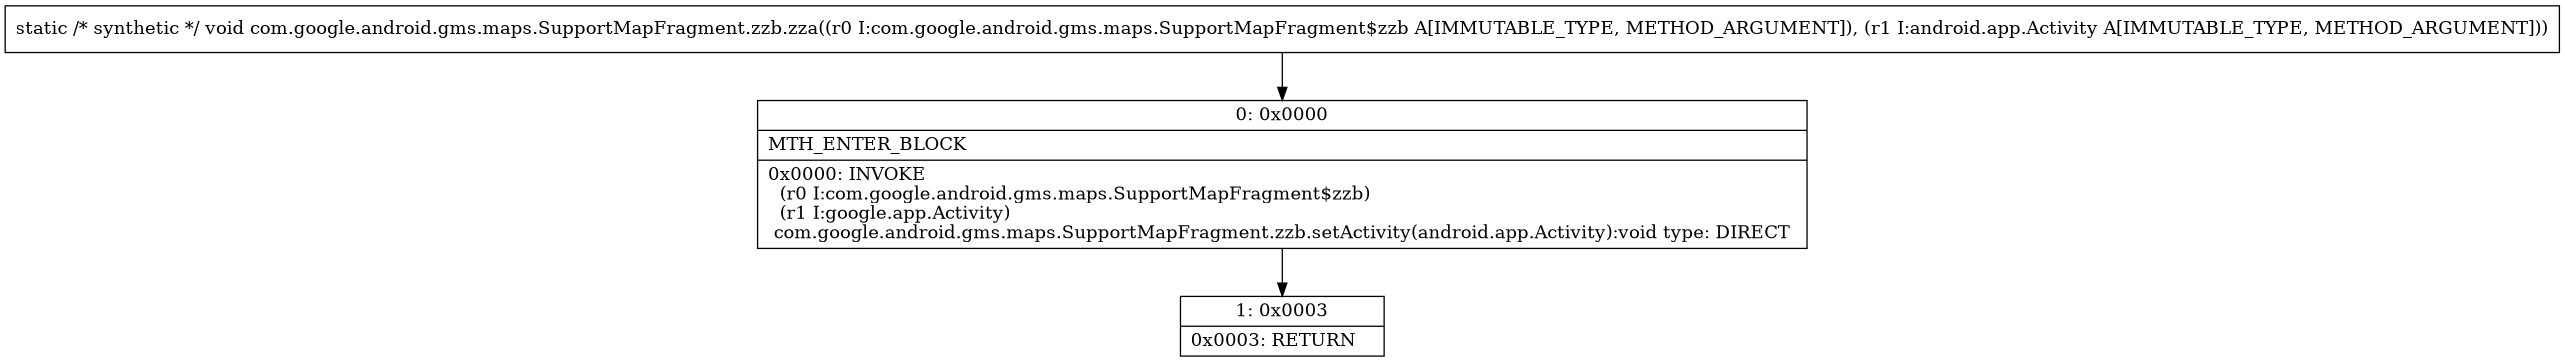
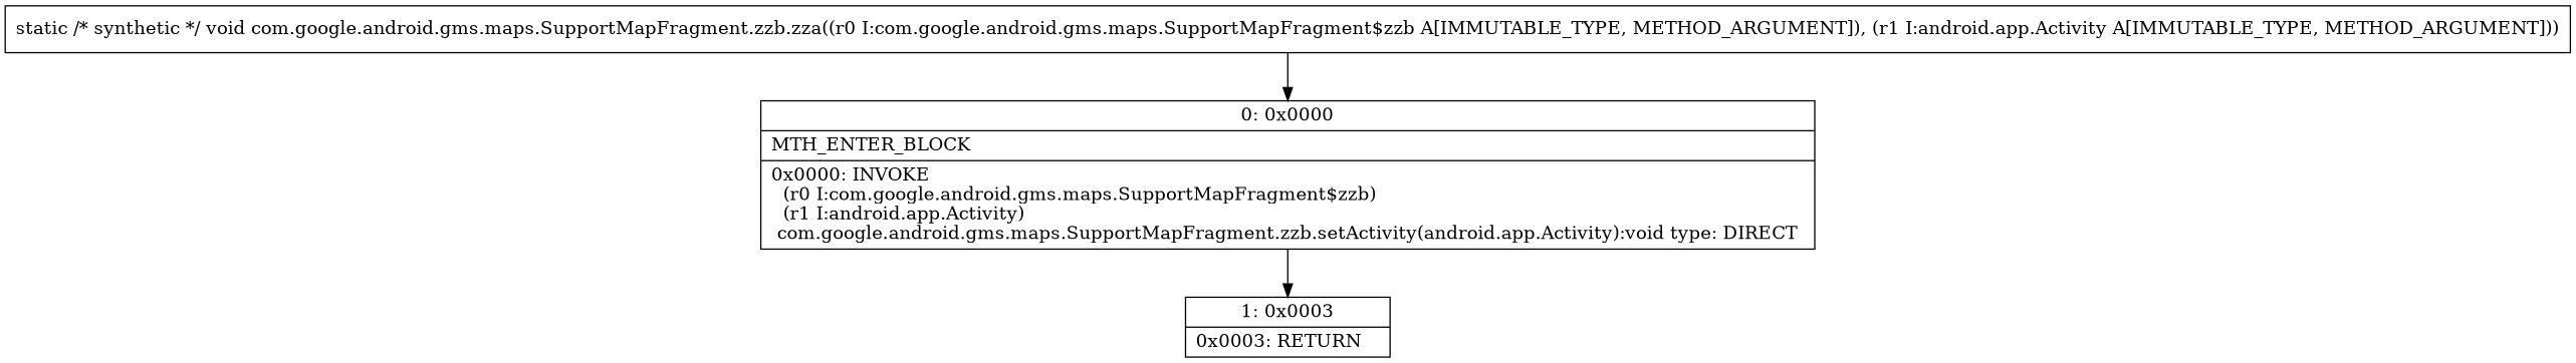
  digraph {
    node [shape=record]
-   n1 [label="{0\:\ 0x0000|MTH_ENTER_BLOCK\l|0x0000: INVOKE  \l  (r0 I:com.google.android.gms.maps.SupportMapFragment$zzb)\l  (r1 I:google.app.Activity)\l com.google.android.gms.maps.SupportMapFragment.zzb.setActivity(android.app.Activity):void type: DIRECT \l}"]
+   n1 [label="{0\:\ 0x0000|MTH_ENTER_BLOCK\l|0x0000: INVOKE  \l  (r0 I:com.google.android.gms.maps.SupportMapFragment$zzb)\l  (r1 I:android.app.Activity)\l com.google.android.gms.maps.SupportMapFragment.zzb.setActivity(android.app.Activity):void type: DIRECT \l}"]
    n2 [label="{1\:\ 0x0003|0x0003: RETURN   \l}"]
    n3 [label="{static \/* synthetic *\/ void com.google.android.gms.maps.SupportMapFragment.zzb.zza((r0 I:com.google.android.gms.maps.SupportMapFragment$zzb A[IMMUTABLE_TYPE, METHOD_ARGUMENT]), (r1 I:android.app.Activity A[IMMUTABLE_TYPE, METHOD_ARGUMENT])) }"]
    n1 -> n2
    n3 -> n1
  }
